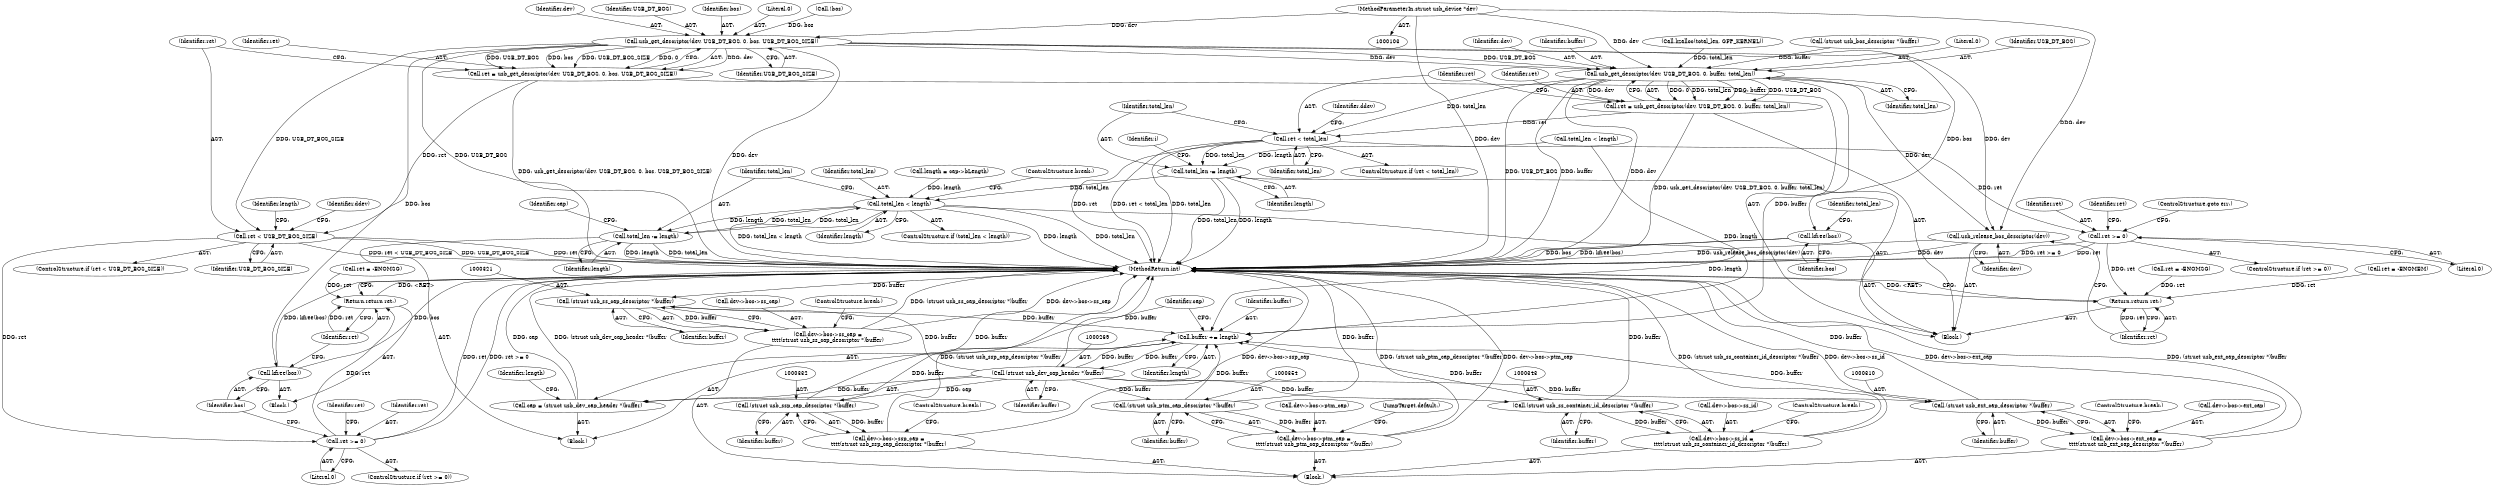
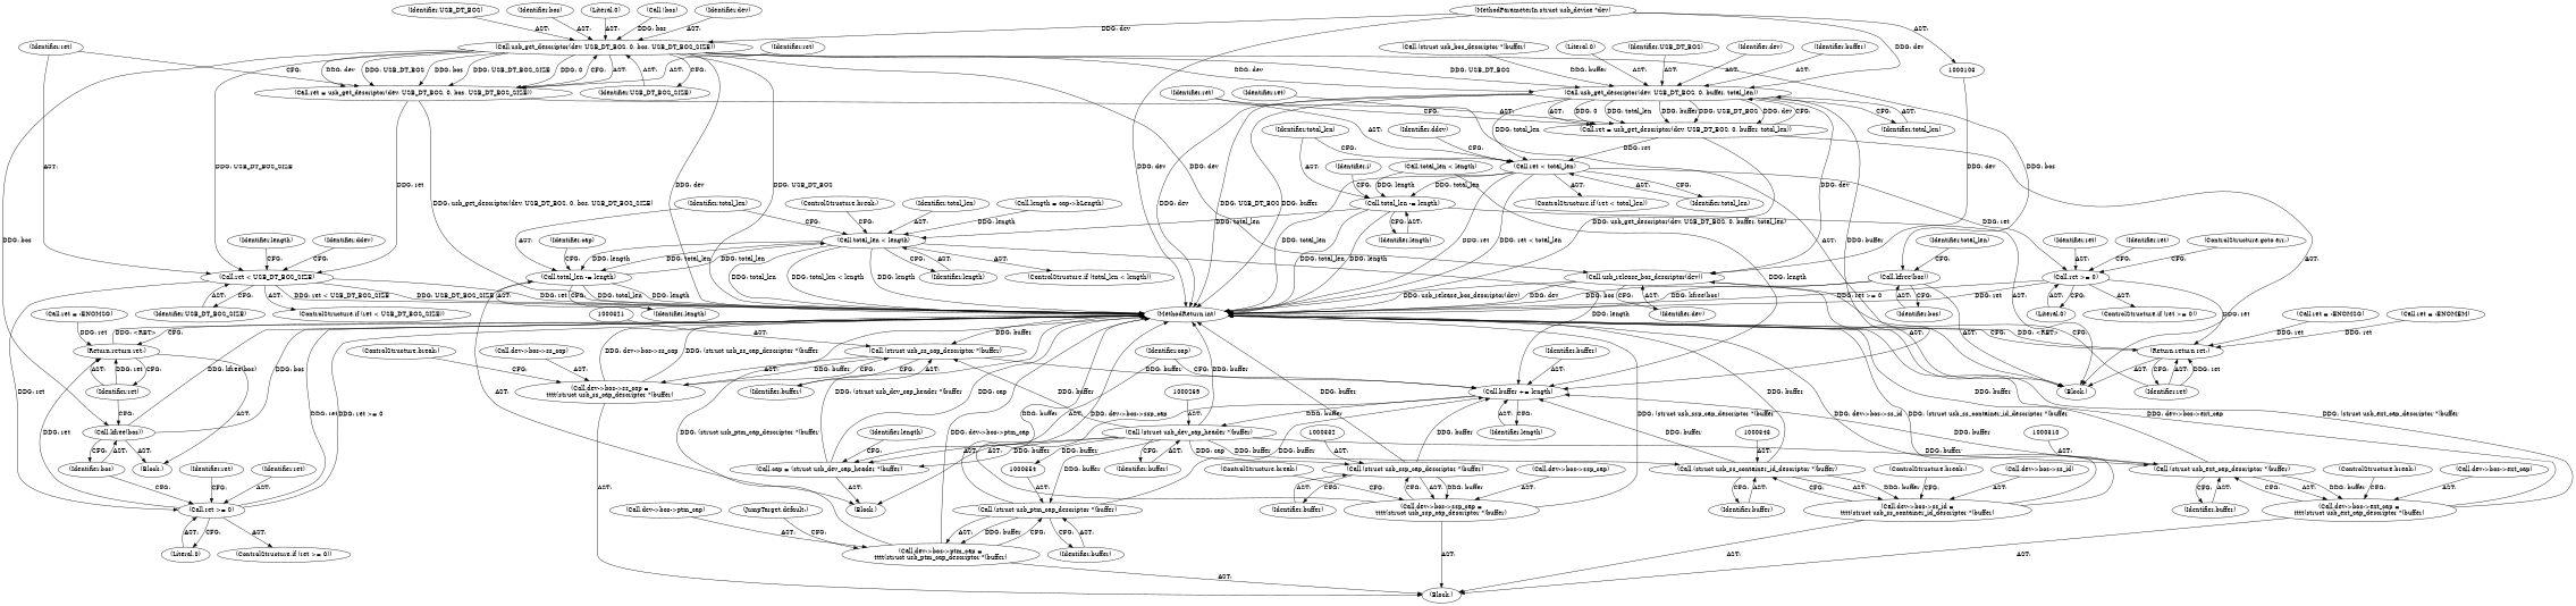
  digraph {
    n1 [label="(MethodParameterIn,struct usb_device *dev)"]
    n2 [label="(Call,usb_get_descriptor(dev, USB_DT_BOS, 0, bos, USB_DT_BOS_SIZE))"]
    n3 [label="(Call,usb_get_descriptor(dev, USB_DT_BOS, 0, buffer, total_len))"]
    n4 [label="(Call,usb_release_bos_descriptor(dev))"]
    n5 [label="(MethodReturn,int)"]
    1000103
    n7 [label="(Call,ret = usb_get_descriptor(dev, USB_DT_BOS, 0, bos, USB_DT_BOS_SIZE))"]
    n8 [label="(Call,ret < USB_DT_BOS_SIZE)"]
    n9 [label="(Call,kfree(bos))"]
    n10 [label="(Call,kfree(bos))"]
    n11 [label="(Identifier,USB_DT_BOS_SIZE)"]
    n12 [label="(Call,ret = usb_get_descriptor(dev, USB_DT_BOS, 0, buffer, total_len))"]
    n13 [label="(Call,ret < total_len)"]
    n14 [label="(Call,buffer += length)"]
    n15 [label="(Identifier,total_len)"]
    n16 [label="(Block,)"]
    n17 [label="(Identifier,dev)"]
    n18 [label="(Return,return ret;)"]
    n19 [label="(Return,return ret;)"]
    n20 [label="(Call,(struct usb_ss_cap_descriptor *)buffer)"]
    n21 [label="(Call,ret >= 0)"]
    n22 [label="(Identifier,USB_DT_BOS_SIZE)"]
    n23 [label="(ControlStructure,if (ret < USB_DT_BOS_SIZE))"]
    n24 [label="(Block,)"]
    n25 [label="(Identifier,bos)"]
    n26 [label="(Identifier,bos)"]
    n27 [label="(Literal,0)"]
    n28 [label="(ControlStructure,if (ret >= 0))"]
    n29 [label="(Identifier,ret)"]
    n30 [label="(Call,ret >= 0)"]
    n31 [label="(Call,total_len -= length)"]
    n32 [label="(ControlStructure,if (ret < total_len))"]
    n33 [label="(Identifier,total_len)"]
    n34 [label="(Call,(struct usb_dev_cap_header *)buffer)"]
    n35 [label="(Identifier,length)"]
    n36 [label="(Block,)"]
    n37 [label="(ControlStructure,if (ret >= 0))"]
    n38 [label="(Literal,0)"]
    n39 [label="(Call,total_len < length)"]
    n40 [label="(Identifier,length)"]
    n41 [label="(Identifier,ret)"]
    n42 [label="(Call,total_len -= length)"]
    n43 [label="(Identifier,length)"]
    n44 [label="(ControlStructure,if (total_len < length))"]
    n45 [label="(Identifier,length)"]
    n46 [label="(Call,cap = (struct usb_dev_cap_header *)buffer)"]
    n47 [label="(Call,(struct usb_ext_cap_descriptor *)buffer)"]
    n48 [label="(Call,(struct usb_ssp_cap_descriptor *)buffer)"]
    n49 [label="(Call,(struct usb_ss_container_id_descriptor *)buffer)"]
    n50 [label="(Call,(struct usb_ptm_cap_descriptor *)buffer)"]
    n51 [label="(Identifier,buffer)"]
    n52 [label="(Call,dev->bos->ext_cap =\n\t\t\t\t(struct usb_ext_cap_descriptor *)buffer)"]
    n53 [label="(Identifier,buffer)"]
    n54 [label="(Call,dev->bos->ss_cap =\n\t\t\t\t(struct usb_ss_cap_descriptor *)buffer)"]
    n55 [label="(Identifier,buffer)"]
    n56 [label="(Call,dev->bos->ssp_cap =\n\t\t\t\t(struct usb_ssp_cap_descriptor *)buffer)"]
    n57 [label="(Identifier,buffer)"]
    n58 [label="(Call,dev->bos->ss_id =\n\t\t\t\t(struct usb_ss_container_id_descriptor *)buffer)"]
    n59 [label="(Identifier,buffer)"]
    n60 [label="(Call,dev->bos->ptm_cap =\n\t\t\t\t(struct usb_ptm_cap_descriptor *)buffer)"]
    n61 [label="(Identifier,buffer)"]
    n62 [label="(Block,)"]
-   n63 [label="(Call,kzalloc(total_len, GFP_KERNEL))"]
    n64 [label="(Identifier,ret)"]
    n65 [label="(Identifier,USB_DT_BOS)"]
    n66 [label="(Identifier,ret)"]
    n67 [label="(Identifier,buffer)"]
    n68 [label="(Identifier,length)"]
    n69 [label="(Identifier,bos)"]
    n70 [label="(Call,total_len < length)"]
    n71 [label="(ControlStructure,break;)"]
    n72 [label="(Identifier,ret)"]
    n73 [label="(Identifier,total_len)"]
    n74 [label="(Call,(struct usb_bos_descriptor *)buffer)"]
    n75 [label="(Literal,0)"]
    n76 [label="(Identifier,length)"]
    n77 [label="(Literal,0)"]
    n78 [label="(Identifier,USB_DT_BOS)"]
    n79 [label="(ControlStructure,break;)"]
    n80 [label="(Identifier,ret)"]
    n81 [label="(ControlStructure,break;)"]
    n82 [label="(Call,ret = -ENOMSG)"]
+   n83 [label="(Call,dev->bos->ssp_cap)"]
    n84 [label="(Identifier,total_len)"]
    n85 [label="(Identifier,dev)"]
    n86 [label="(Call,ret = -ENOMSG)"]
    n87 [label="(Identifier,cap)"]
    n88 [label="(Identifier,ret)"]
    n89 [label="(ControlStructure,break;)"]
    n90 [label="(Identifier,ret)"]
    n91 [label="(Identifier,ret)"]
    n92 [label="(Identifier,cap)"]
    n93 [label="(Call,dev->bos->ss_id)"]
    n94 [label="(Call,ret = -ENOMEM)"]
    n95 [label="(Call,dev->bos->ss_cap)"]
    n96 [label="(Call,length = cap->bLength)"]
    n97 [label="(Call,dev->bos->ext_cap)"]
    n98 [label="(Identifier,ddev)"]
    n99 [label="(Identifier,i)"]
    n100 [label="(Identifier,ddev)"]
    n101 [label="(ControlStructure,break;)"]
    n102 [label="(Call,!bos)"]
    n103 [label="(Call,dev->bos->ptm_cap)"]
    n104 [label="(Identifier,total_len)"]
    n105 [label="(ControlStructure,goto err;)"]
    n106 [label="(JumpTarget,default:)"]
    n107 [label="(Identifier,buffer)"]
    n108 [label="(Identifier,ret)"]
    n109 [label="(Identifier,total_len)"]
    n110 [label="(Identifier,dev)"]
    1000269
    1000310
    1000321
    1000332
    1000343
    1000354
    n1 -> n2 [label="DDG: dev"]
    n1 -> n3 [label="DDG: dev"]
-   n1 -> n4 [label="DDG: dev"]
+   1000103 -> n4 [label="DDG: dev"]
    n1 -> n5 [label="DDG: dev"]
    n1 -> 1000103 [label="AST: "]
    n2 -> n3 [label="DDG: dev"]
    n2 -> n3 [label="DDG: USB_DT_BOS"]
    n2 -> n4 [label="DDG: dev"]
    n2 -> n5 [label="DDG: dev"]
    n2 -> n5 [label="DDG: USB_DT_BOS"]
    n2 -> n7 [label="AST: "]
    n2 -> n7 [label="DDG: dev"]
    n2 -> n7 [label="DDG: USB_DT_BOS"]
    n2 -> n7 [label="DDG: bos"]
    n2 -> n7 [label="DDG: USB_DT_BOS_SIZE"]
    n2 -> n7 [label="DDG: 0"]
    n2 -> n8 [label="DDG: USB_DT_BOS_SIZE"]
    n2 -> n9 [label="DDG: bos"]
    n2 -> n10 [label="DDG: bos"]
    n2 -> n11 [label="CFG: "]
    n3 -> n4 [label="DDG: dev"]
    n3 -> n5 [label="DDG: dev"]
    n3 -> n5 [label="DDG: USB_DT_BOS"]
    n3 -> n5 [label="DDG: buffer"]
    n3 -> n12 [label="AST: "]
    n3 -> n12 [label="DDG: 0"]
    n3 -> n12 [label="DDG: total_len"]
    n3 -> n12 [label="DDG: buffer"]
    n3 -> n12 [label="DDG: USB_DT_BOS"]
    n3 -> n12 [label="DDG: dev"]
    n3 -> n13 [label="DDG: total_len"]
    n3 -> n14 [label="DDG: buffer"]
    n3 -> n15 [label="CFG: "]
    n4 -> n5 [label="DDG: usb_release_bos_descriptor(dev)"]
    n4 -> n5 [label="DDG: dev"]
    n4 -> n16 [label="AST: "]
    n4 -> n17 [label="CFG: "]
    n5 -> n18 [label="CFG: "]
    n5 -> n19 [label="CFG: "]
    n5 -> n20 [label="DDG: buffer"]
    n7 -> n2 [label="CFG: "]
    n7 -> n5 [label="DDG: usb_get_descriptor(dev, USB_DT_BOS, 0, bos, USB_DT_BOS_SIZE)"]
    n7 -> n8 [label="DDG: ret"]
    n7 -> n16 [label="AST: "]
    n8 -> n5 [label="DDG: ret < USB_DT_BOS_SIZE"]
    n8 -> n5 [label="DDG: USB_DT_BOS_SIZE"]
    n8 -> n5 [label="DDG: ret"]
    n8 -> n21 [label="DDG: ret"]
    n8 -> n22 [label="CFG: "]
    n8 -> n23 [label="AST: "]
    n9 -> n5 [label="DDG: kfree(bos)"]
    n9 -> n5 [label="DDG: bos"]
    n9 -> n24 [label="AST: "]
    n9 -> n25 [label="CFG: "]
    n10 -> n5 [label="DDG: bos"]
    n10 -> n5 [label="DDG: kfree(bos)"]
    n10 -> n16 [label="AST: "]
    n10 -> n26 [label="CFG: "]
    n11 -> n2 [label="AST: "]
    n12 -> n3 [label="CFG: "]
    n12 -> n5 [label="DDG: usb_get_descriptor(dev, USB_DT_BOS, 0, buffer, total_len)"]
    n12 -> n13 [label="DDG: ret"]
    n12 -> n16 [label="AST: "]
    n13 -> n5 [label="DDG: total_len"]
    n13 -> n5 [label="DDG: ret"]
    n13 -> n5 [label="DDG: ret < total_len"]
    n13 -> n30 [label="DDG: ret"]
    n13 -> n31 [label="DDG: total_len"]
    n13 -> n32 [label="AST: "]
    n13 -> n33 [label="CFG: "]
    n14 -> n34 [label="DDG: buffer"]
    n14 -> n35 [label="CFG: "]
    n14 -> n36 [label="AST: "]
    n15 -> n3 [label="AST: "]
    n17 -> n4 [label="AST: "]
    n18 -> n5 [label="DDG: <RET>"]
    n18 -> n24 [label="AST: "]
    n18 -> n29 [label="CFG: "]
    n19 -> n5 [label="DDG: <RET>"]
    n19 -> n16 [label="AST: "]
    n19 -> n41 [label="CFG: "]
    n20 -> n14 [label="DDG: buffer"]
    n20 -> n54 [label="AST: "]
    n20 -> n54 [label="DDG: buffer"]
    n20 -> n55 [label="CFG: "]
    n21 -> n5 [label="DDG: ret"]
    n21 -> n5 [label="DDG: ret >= 0"]
    n21 -> n18 [label="DDG: ret"]
    n21 -> n27 [label="CFG: "]
    n21 -> n28 [label="AST: "]
    n22 -> n8 [label="AST: "]
    n25 -> n9 [label="AST: "]
    n25 -> n21 [label="CFG: "]
    n26 -> n10 [label="AST: "]
    n27 -> n21 [label="AST: "]
    n29 -> n9 [label="CFG: "]
    n29 -> n18 [label="AST: "]
    n29 -> n18 [label="DDG: ret"]
    n30 -> n5 [label="DDG: ret >= 0"]
    n30 -> n5 [label="DDG: ret"]
    n30 -> n19 [label="DDG: ret"]
    n30 -> n37 [label="AST: "]
    n30 -> n38 [label="CFG: "]
    n31 -> n5 [label="DDG: total_len"]
    n31 -> n5 [label="DDG: length"]
    n31 -> n16 [label="AST: "]
    n31 -> n39 [label="DDG: total_len"]
    n31 -> n40 [label="CFG: "]
    n33 -> n13 [label="AST: "]
    n34 -> n5 [label="DDG: buffer"]
-   n34 -> n14 [label="DDG: buffer"]
+   n34 -> 1000354 [label="DDG: buffer"]
    n34 -> n20 [label="DDG: buffer"]
    n34 -> n46 [label="AST: "]
    n34 -> n46 [label="DDG: buffer"]
    n34 -> n47 [label="DDG: buffer"]
    n34 -> n48 [label="DDG: cap"]
    n34 -> n49 [label="DDG: buffer"]
    n34 -> n50 [label="DDG: buffer"]
    n34 -> n51 [label="CFG: "]
    n35 -> n14 [label="AST: "]
    n38 -> n30 [label="AST: "]
    n39 -> n5 [label="DDG: total_len"]
    n39 -> n5 [label="DDG: total_len < length"]
    n39 -> n5 [label="DDG: length"]
    n39 -> n14 [label="DDG: length"]
    n39 -> n42 [label="DDG: length"]
    n39 -> n42 [label="DDG: total_len"]
    n39 -> n43 [label="CFG: "]
    n39 -> n44 [label="AST: "]
    n40 -> n31 [label="AST: "]
    n41 -> n4 [label="CFG: "]
    n41 -> n19 [label="AST: "]
    n41 -> n19 [label="DDG: ret"]
    n42 -> n5 [label="DDG: total_len"]
    n42 -> n5 [label="DDG: length"]
    n42 -> n36 [label="AST: "]
    n42 -> n39 [label="DDG: total_len"]
    n42 -> n45 [label="CFG: "]
    n43 -> n39 [label="AST: "]
    n45 -> n42 [label="AST: "]
    n46 -> n5 [label="DDG: (struct usb_dev_cap_header *)buffer"]
    n46 -> n5 [label="DDG: cap"]
    n46 -> n36 [label="AST: "]
    n47 -> n5 [label="DDG: buffer"]
    n47 -> n14 [label="DDG: buffer"]
    n47 -> n52 [label="AST: "]
    n47 -> n52 [label="DDG: buffer"]
    n47 -> n53 [label="CFG: "]
    n48 -> n5 [label="DDG: buffer"]
    n48 -> n14 [label="DDG: buffer"]
    n48 -> n56 [label="AST: "]
    n48 -> n56 [label="DDG: buffer"]
    n48 -> n57 [label="CFG: "]
    n49 -> n5 [label="DDG: buffer"]
    n49 -> n14 [label="DDG: buffer"]
    n49 -> n58 [label="AST: "]
    n49 -> n58 [label="DDG: buffer"]
    n49 -> n59 [label="CFG: "]
    n50 -> n5 [label="DDG: buffer"]
    n50 -> n14 [label="DDG: buffer"]
    n50 -> n60 [label="AST: "]
    n50 -> n60 [label="DDG: buffer"]
    n50 -> n61 [label="CFG: "]
    n51 -> n34 [label="AST: "]
    n52 -> n5 [label="DDG: (struct usb_ext_cap_descriptor *)buffer"]
    n52 -> n5 [label="DDG: dev->bos->ext_cap"]
    n52 -> n47 [label="CFG: "]
    n52 -> n62 [label="AST: "]
    n53 -> n47 [label="AST: "]
    n54 -> n5 [label="DDG: dev->bos->ss_cap"]
    n54 -> n5 [label="DDG: (struct usb_ss_cap_descriptor *)buffer"]
    n54 -> n20 [label="CFG: "]
    n54 -> n62 [label="AST: "]
    n55 -> n20 [label="AST: "]
    n56 -> n5 [label="DDG: dev->bos->ssp_cap"]
    n56 -> n5 [label="DDG: (struct usb_ssp_cap_descriptor *)buffer"]
    n56 -> n48 [label="CFG: "]
    n56 -> n62 [label="AST: "]
    n57 -> n48 [label="AST: "]
    n58 -> n5 [label="DDG: (struct usb_ss_container_id_descriptor *)buffer"]
    n58 -> n5 [label="DDG: dev->bos->ss_id"]
    n58 -> n49 [label="CFG: "]
    n58 -> n62 [label="AST: "]
    n59 -> n49 [label="AST: "]
    n60 -> n5 [label="DDG: (struct usb_ptm_cap_descriptor *)buffer"]
    n60 -> n5 [label="DDG: dev->bos->ptm_cap"]
    n60 -> n50 [label="CFG: "]
    n60 -> n62 [label="AST: "]
    n61 -> n50 [label="AST: "]
-   n63 -> n3 [label="DDG: total_len"]
    n64 -> n12 [label="AST: "]
    n65 -> n2 [label="AST: "]
    n66 -> n7 [label="AST: "]
    n67 -> n14 [label="AST: "]
    n68 -> n46 [label="CFG: "]
    n69 -> n2 [label="AST: "]
    n70 -> n14 [label="DDG: length"]
    n70 -> n31 [label="DDG: length"]
    n71 -> n52 [label="CFG: "]
    n72 -> n30 [label="CFG: "]
    n73 -> n10 [label="CFG: "]
    n74 -> n3 [label="DDG: buffer"]
    n75 -> n3 [label="AST: "]
    n76 -> n8 [label="CFG: "]
    n77 -> n2 [label="AST: "]
    n78 -> n3 [label="AST: "]
    n79 -> n58 [label="CFG: "]
    n80 -> n12 [label="CFG: "]
    n80 -> n13 [label="AST: "]
    n81 -> n54 [label="CFG: "]
    n82 -> n19 [label="DDG: ret"]
+   n83 -> n56 [label="AST: "]
    n84 -> n39 [label="CFG: "]
    n84 -> n42 [label="AST: "]
    n85 -> n3 [label="AST: "]
    n86 -> n18 [label="DDG: ret"]
    n87 -> n42 [label="CFG: "]
    n88 -> n21 [label="CFG: "]
    n89 -> n56 [label="CFG: "]
    n90 -> n21 [label="AST: "]
    n91 -> n7 [label="CFG: "]
    n91 -> n8 [label="AST: "]
    n92 -> n14 [label="CFG: "]
    n92 -> n46 [label="AST: "]
    n93 -> n58 [label="AST: "]
    n94 -> n19 [label="DDG: ret"]
    n95 -> n54 [label="AST: "]
    n96 -> n39 [label="DDG: length"]
    n97 -> n52 [label="AST: "]
    n98 -> n8 [label="CFG: "]
    n99 -> n31 [label="CFG: "]
    n100 -> n13 [label="CFG: "]
    n101 -> n39 [label="CFG: "]
    n102 -> n2 [label="DDG: bos"]
    n103 -> n60 [label="AST: "]
    n104 -> n13 [label="CFG: "]
    n104 -> n31 [label="AST: "]
    n105 -> n30 [label="CFG: "]
    n106 -> n60 [label="CFG: "]
    n107 -> n3 [label="AST: "]
    n108 -> n30 [label="AST: "]
    n109 -> n39 [label="AST: "]
    n110 -> n2 [label="AST: "]
    1000269 -> n34 [label="AST: "]
    1000310 -> n47 [label="AST: "]
    1000321 -> n20 [label="AST: "]
    1000332 -> n48 [label="AST: "]
    1000343 -> n49 [label="AST: "]
    1000354 -> n50 [label="AST: "]
  }
